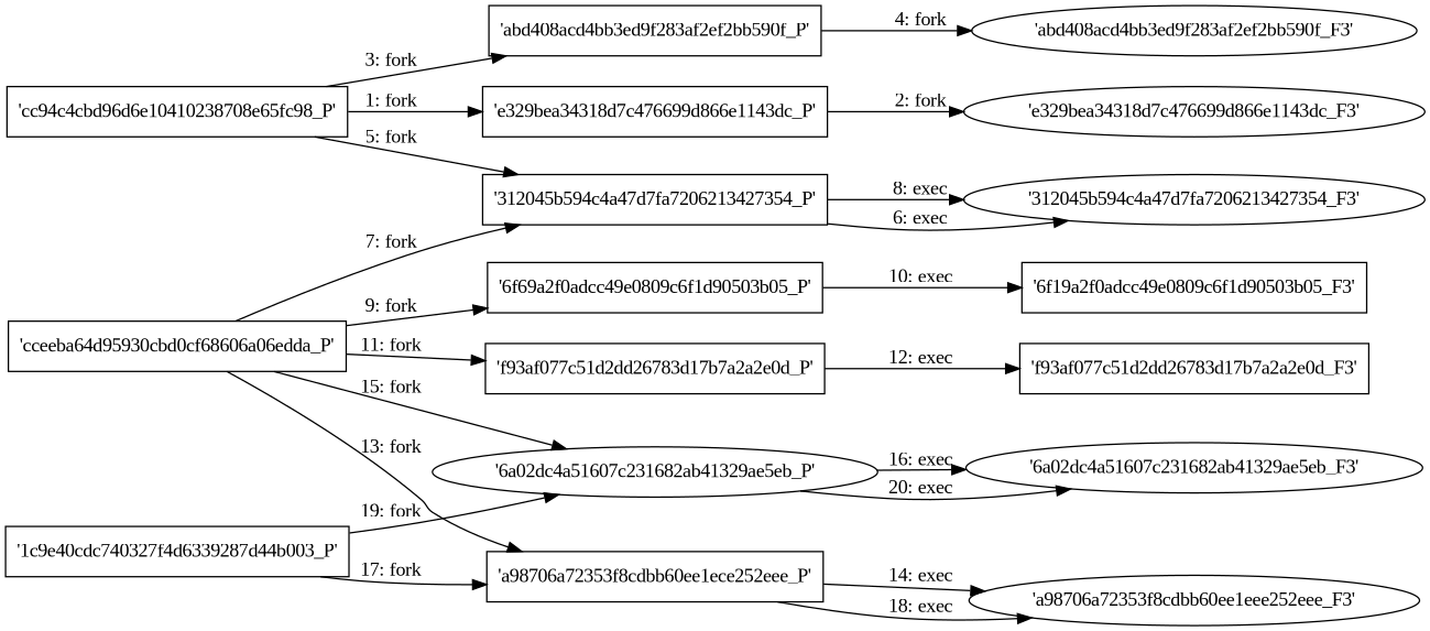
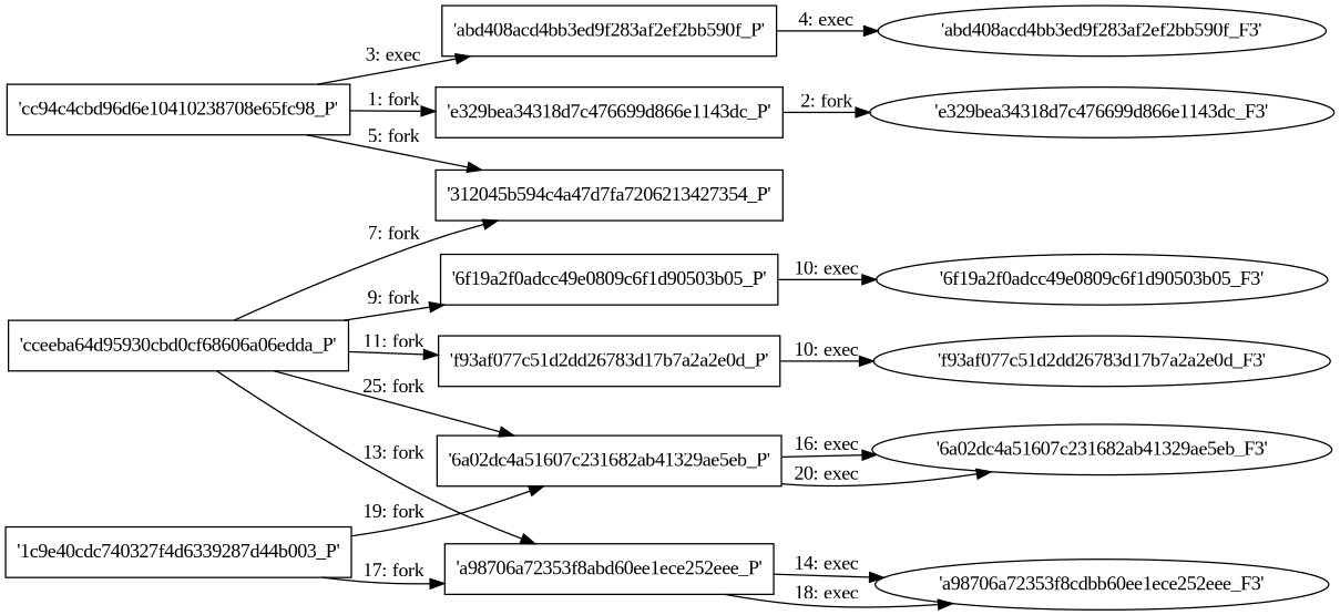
  digraph {
    engine=neato
    fixedsize=false
    fontname="Liberation Serif"
    fontsize=10
    nodesep=0.3
    rankdir=LR
    ranksep=0
    splines=true
    node [fontname="Liberation Serif" node_type=Process shape=box]
    edge [fontname="Liberation Serif"]
    n1 [label="'cc94c4cbd96d6e10410238708e65fc98_P'"]
    "'e329bea34318d7c476699d866e1143dc_P'"
    "'abd408acd4bb3ed9f283af2ef2bb590f_P'"
    "'312045b594c4a47d7fa7206213427354_P'"
    "'e329bea34318d7c476699d866e1143dc_F3'" [node_type=File shape=ellipse]
    "'abd408acd4bb3ed9f283af2ef2bb590f_F3'" [node_type=File shape=ellipse]
-   "'312045b594c4a47d7fa7206213427354_F3'" [node_type=File shape=ellipse]
    "'cceeba64d95930cbd0cf68606a06edda_P'"
-   "'6f19a2f0adcc49e0809c6f1d90503b05_P'" [label="'6f69a2f0adcc49e0809c6f1d90503b05_P'"]
+   "'6f19a2f0adcc49e0809c6f1d90503b05_P'"
    "'f93af077c51d2dd26783d17b7a2a2e0d_P'"
-   "'a98706a72353f8cdbb60ee1ece252eee_P'"
-   "'6a02dc4a51607c231682ab41329ae5eb_P'" [shape=ellipse]
-   "'6f19a2f0adcc49e0809c6f1d90503b05_F3'" [node_type=File]
-   "'f93af077c51d2dd26783d17b7a2a2e0d_F3'" [node_type=File]
-   "'a98706a72353f8cdbb60ee1ece252eee_F3'" [node_type=File shape=ellipse label="'a98706a72353f8cdbb60ee1eee252eee_F3'"]
+   "'a98706a72353f8cdbb60ee1ece252eee_P'" [label="'a98706a72353f8abd60ee1ece252eee_P'"]
+   "'6a02dc4a51607c231682ab41329ae5eb_P'"
+   "'6f19a2f0adcc49e0809c6f1d90503b05_F3'" [node_type=File shape=ellipse]
+   "'f93af077c51d2dd26783d17b7a2a2e0d_F3'" [node_type=File shape=ellipse]
+   "'a98706a72353f8cdbb60ee1ece252eee_F3'" [node_type=File shape=ellipse]
    "'6a02dc4a51607c231682ab41329ae5eb_F3'" [node_type=File shape=ellipse]
    "'1c9e40cdc740327f4d6339287d44b003_P'"
    n1 -> "'e329bea34318d7c476699d866e1143dc_P'" [label="1: fork"]
-   n1 -> "'abd408acd4bb3ed9f283af2ef2bb590f_P'" [label="3: fork"]
+   n1 -> "'abd408acd4bb3ed9f283af2ef2bb590f_P'" [label="3: exec"]
    n1 -> "'312045b594c4a47d7fa7206213427354_P'" [label="5: fork"]
    "'e329bea34318d7c476699d866e1143dc_P'" -> "'e329bea34318d7c476699d866e1143dc_F3'" [label="2: fork"]
-   "'abd408acd4bb3ed9f283af2ef2bb590f_P'" -> "'abd408acd4bb3ed9f283af2ef2bb590f_F3'" [label="4: fork"]
-   "'312045b594c4a47d7fa7206213427354_P'" -> "'312045b594c4a47d7fa7206213427354_F3'" [label="6: exec"]
-   "'312045b594c4a47d7fa7206213427354_P'" -> "'312045b594c4a47d7fa7206213427354_F3'" [label="8: exec"]
+   "'abd408acd4bb3ed9f283af2ef2bb590f_P'" -> "'abd408acd4bb3ed9f283af2ef2bb590f_F3'" [label="4: exec"]
    "'cceeba64d95930cbd0cf68606a06edda_P'" -> "'312045b594c4a47d7fa7206213427354_P'" [label="7: fork"]
    "'cceeba64d95930cbd0cf68606a06edda_P'" -> "'6f19a2f0adcc49e0809c6f1d90503b05_P'" [label="9: fork"]
    "'cceeba64d95930cbd0cf68606a06edda_P'" -> "'f93af077c51d2dd26783d17b7a2a2e0d_P'" [label="11: fork"]
    "'cceeba64d95930cbd0cf68606a06edda_P'" -> "'a98706a72353f8cdbb60ee1ece252eee_P'" [label="13: fork"]
-   "'cceeba64d95930cbd0cf68606a06edda_P'" -> "'6a02dc4a51607c231682ab41329ae5eb_P'" [label="15: fork"]
+   "'cceeba64d95930cbd0cf68606a06edda_P'" -> "'6a02dc4a51607c231682ab41329ae5eb_P'" [label="25: fork"]
    "'6f19a2f0adcc49e0809c6f1d90503b05_P'" -> "'6f19a2f0adcc49e0809c6f1d90503b05_F3'" [label="10: exec"]
-   "'f93af077c51d2dd26783d17b7a2a2e0d_P'" -> "'f93af077c51d2dd26783d17b7a2a2e0d_F3'" [label="12: exec"]
+   "'f93af077c51d2dd26783d17b7a2a2e0d_P'" -> "'f93af077c51d2dd26783d17b7a2a2e0d_F3'" [label="10: exec"]
    "'a98706a72353f8cdbb60ee1ece252eee_P'" -> "'a98706a72353f8cdbb60ee1ece252eee_F3'" [label="14: exec"]
    "'a98706a72353f8cdbb60ee1ece252eee_P'" -> "'a98706a72353f8cdbb60ee1ece252eee_F3'" [label="18: exec"]
    "'6a02dc4a51607c231682ab41329ae5eb_P'" -> "'6a02dc4a51607c231682ab41329ae5eb_F3'" [label="16: exec"]
    "'6a02dc4a51607c231682ab41329ae5eb_P'" -> "'6a02dc4a51607c231682ab41329ae5eb_F3'" [label="20: exec"]
    "'1c9e40cdc740327f4d6339287d44b003_P'" -> "'a98706a72353f8cdbb60ee1ece252eee_P'" [label="17: fork"]
    "'1c9e40cdc740327f4d6339287d44b003_P'" -> "'6a02dc4a51607c231682ab41329ae5eb_P'" [label="19: fork"]
  }
